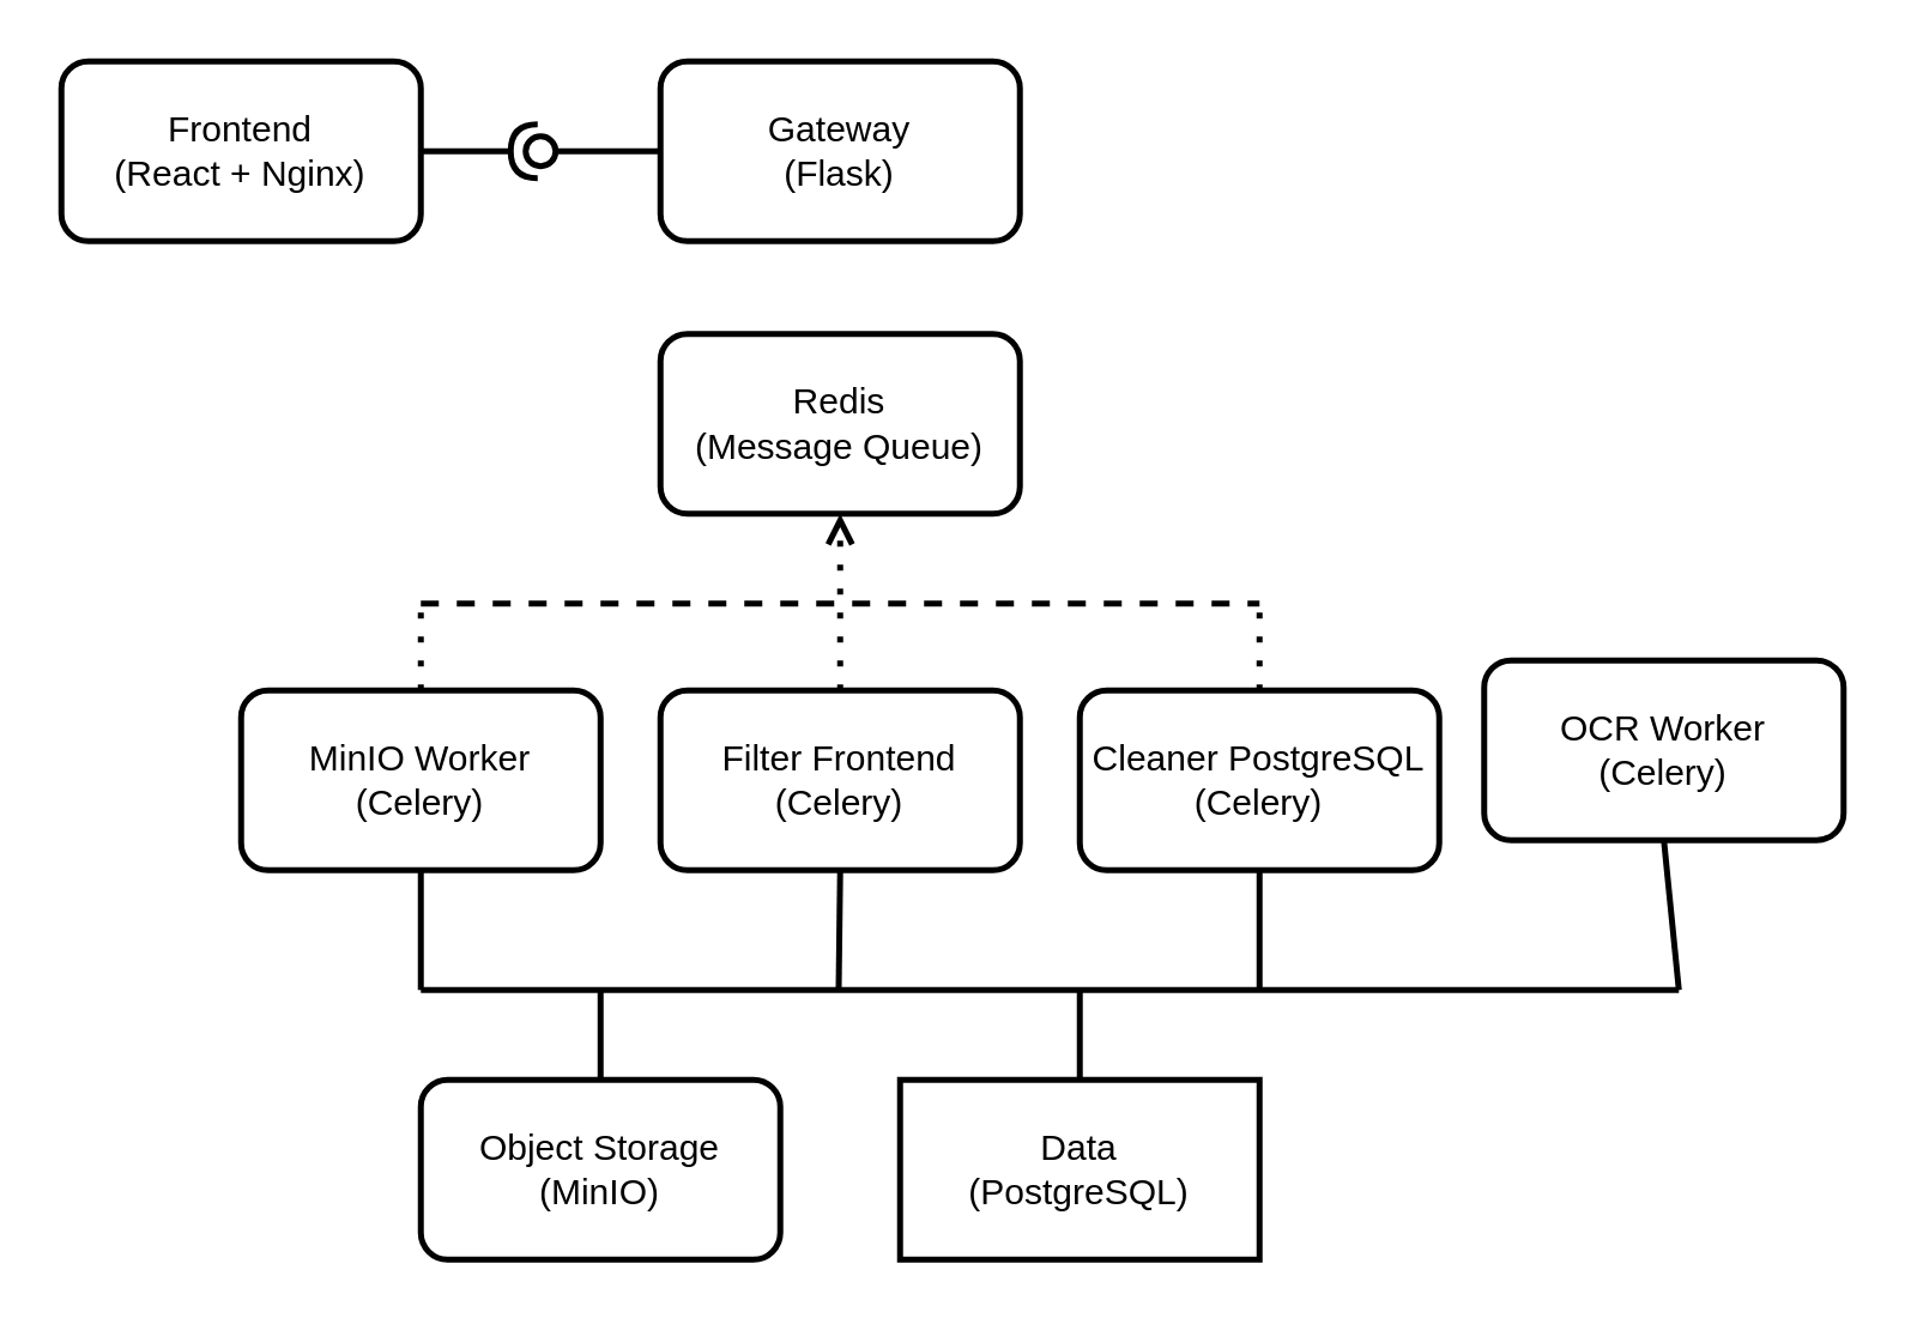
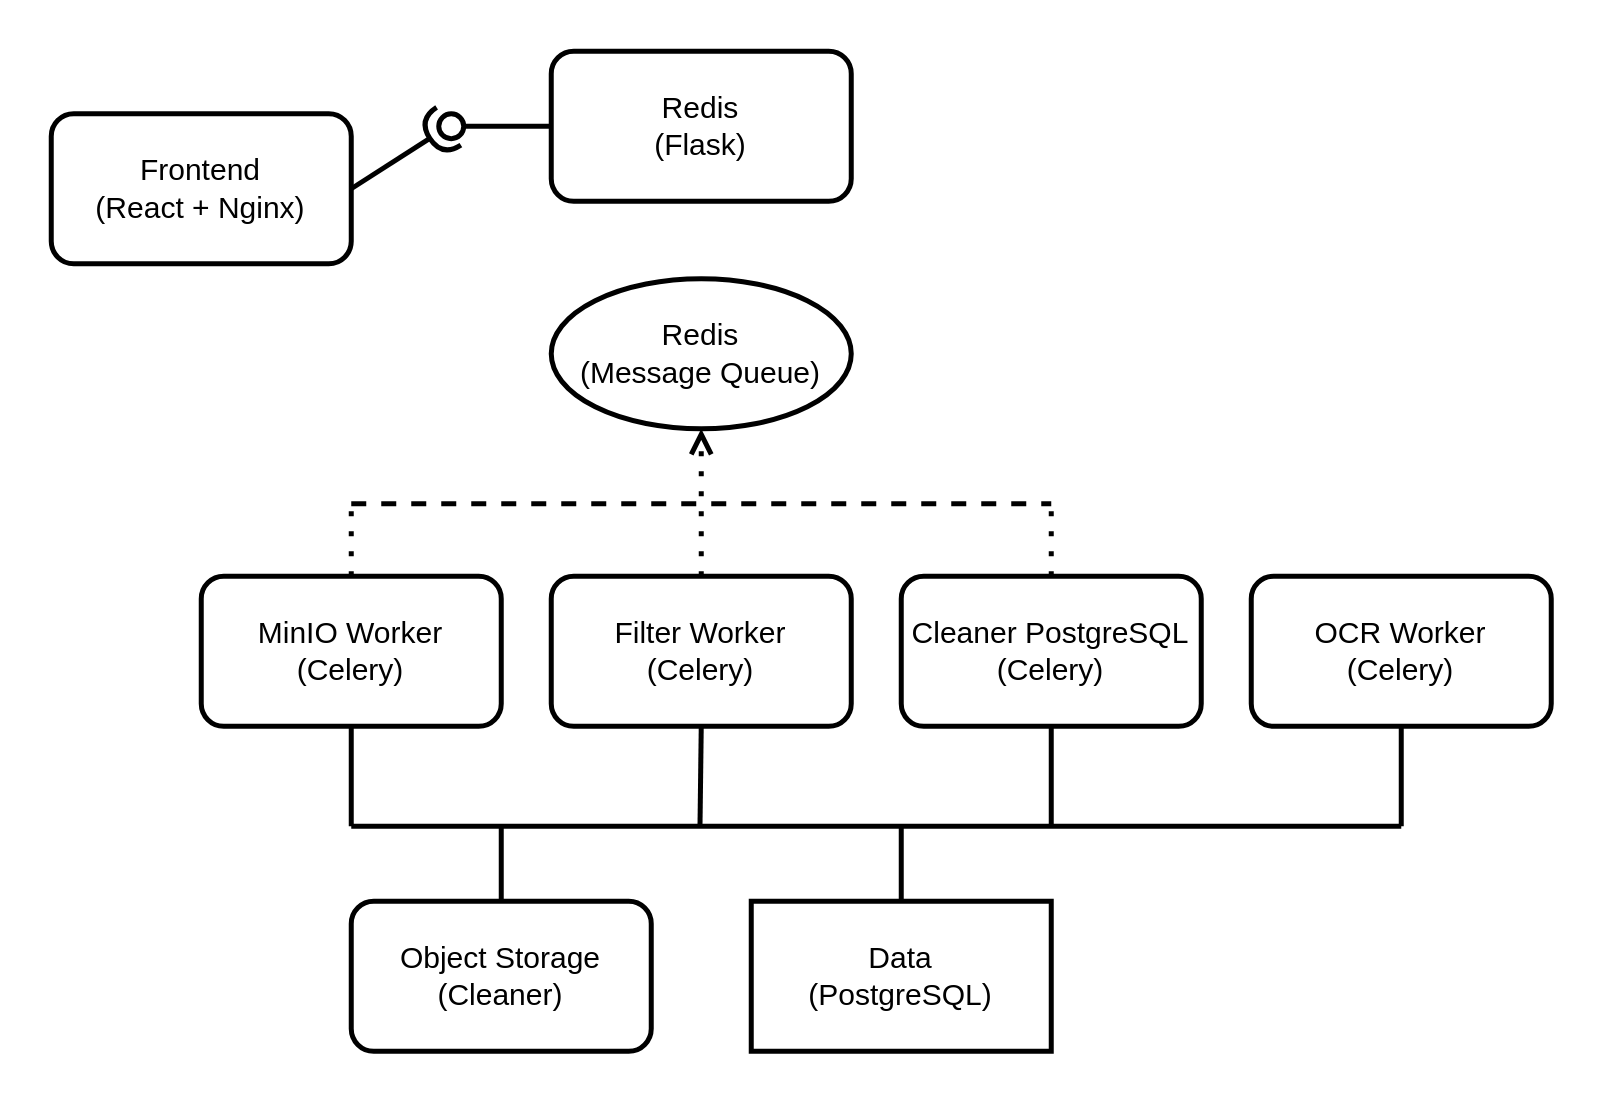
  <mxCell id="0" />
  <mxCell id="1" parent="0" />
- <mxCell id="2" value="Frontend&lt;div&gt;(React + Nginx)&lt;/div&gt;" style="rounded=1;whiteSpace=wrap;html=1;strokeWidth=2;strokeColor=light-dark(#000000,#FFFFFF);fillColor=none;fontColor=light-dark(#000000,#FFFFFF);" vertex="1" parent="1"><mxGeometry x="20" y="20" width="120" height="60" as="geometry" /></mxCell>
- <mxCell id="3" value="Gateway&lt;div&gt;(Flask)&lt;/div&gt;" style="rounded=1;whiteSpace=wrap;html=1;strokeWidth=2;strokeColor=light-dark(#000000,#FFFFFF);fillColor=none;fontColor=light-dark(#000000,#FFFFFF);" vertex="1" parent="1"><mxGeometry x="220" y="20" width="120" height="60" as="geometry" /></mxCell>
- <mxCell id="4" value="Redis&lt;div&gt;(Message Queue)&lt;/div&gt;" style="rounded=1;whiteSpace=wrap;html=1;strokeWidth=2;strokeColor=light-dark(#000000,#FFFFFF);fillColor=none;fontColor=light-dark(#000000,#FFFFFF);" vertex="1" parent="1"><mxGeometry x="220" y="111" width="120" height="60" as="geometry" /></mxCell>
- <mxCell id="5" value="Filter Frontend&lt;div&gt;(Celery)&lt;/div&gt;" style="rounded=1;whiteSpace=wrap;html=1;strokeWidth=2;strokeColor=light-dark(#000000,#FFFFFF);fillColor=none;fontColor=light-dark(#000000,#FFFFFF);" vertex="1" parent="1"><mxGeometry x="220" y="230" width="120" height="60" as="geometry" /></mxCell>
+ <mxCell id="2" value="Frontend&lt;div&gt;(React + Nginx)&lt;/div&gt;" style="rounded=1;whiteSpace=wrap;html=1;strokeWidth=2;strokeColor=light-dark(#000000,#FFFFFF);fillColor=none;fontColor=light-dark(#000000,#FFFFFF);" vertex="1" parent="1"><mxGeometry x="20" y="45" width="120" height="60" as="geometry" /></mxCell>
+ <mxCell id="3" value="Redis&lt;div&gt;(Flask)&lt;/div&gt;" style="rounded=1;whiteSpace=wrap;html=1;strokeWidth=2;strokeColor=light-dark(#000000,#FFFFFF);fillColor=none;fontColor=light-dark(#000000,#FFFFFF);" vertex="1" parent="1"><mxGeometry x="220" y="20" width="120" height="60" as="geometry" /></mxCell>
+ <mxCell id="4" value="Redis&lt;div&gt;(Message Queue)&lt;/div&gt;" style="ellipse;whiteSpace=wrap;html=1;strokeWidth=2;strokeColor=light-dark(#000000,#FFFFFF);fillColor=none;fontColor=light-dark(#000000,#FFFFFF);" vertex="1" parent="1"><mxGeometry x="220" y="111" width="120" height="60" as="geometry" /></mxCell>
+ <mxCell id="5" value="Filter Worker&lt;div&gt;(Celery)&lt;/div&gt;" style="rounded=1;whiteSpace=wrap;html=1;strokeWidth=2;strokeColor=light-dark(#000000,#FFFFFF);fillColor=none;fontColor=light-dark(#000000,#FFFFFF);" vertex="1" parent="1"><mxGeometry x="220" y="230" width="120" height="60" as="geometry" /></mxCell>
  <mxCell id="6" value="MinIO Worker&lt;div&gt;(Celery)&lt;/div&gt;" style="rounded=1;whiteSpace=wrap;html=1;strokeWidth=2;strokeColor=light-dark(#000000,#FFFFFF);fillColor=none;fontColor=light-dark(#000000,#FFFFFF);" vertex="1" parent="1"><mxGeometry x="80" y="230" width="120" height="60" as="geometry" /></mxCell>
  <mxCell id="7" value="Cleaner PostgreSQL&lt;div&gt;(Celery)&lt;/div&gt;" style="rounded=1;whiteSpace=wrap;html=1;strokeWidth=2;strokeColor=light-dark(#000000,#FFFFFF);fillColor=none;fontColor=light-dark(#000000,#FFFFFF);" vertex="1" parent="1"><mxGeometry x="360" y="230" width="120" height="60" as="geometry" /></mxCell>
- <mxCell id="8" value="OCR Worker&lt;div&gt;(Celery)&lt;/div&gt;" style="rounded=1;whiteSpace=wrap;html=1;strokeWidth=2;strokeColor=light-dark(#000000,#FFFFFF);fillColor=none;fontColor=light-dark(#000000,#FFFFFF);" vertex="1" parent="1"><mxGeometry x="495" y="220" width="120" height="60" as="geometry" /></mxCell>
+ <mxCell id="8" value="OCR Worker&lt;div&gt;(Celery)&lt;/div&gt;" style="rounded=1;whiteSpace=wrap;html=1;strokeWidth=2;strokeColor=light-dark(#000000,#FFFFFF);fillColor=none;fontColor=light-dark(#000000,#FFFFFF);" vertex="1" parent="1"><mxGeometry x="500" y="230" width="120" height="60" as="geometry" /></mxCell>
  <mxCell id="9" value="&lt;div&gt;Data&lt;/div&gt;(PostgreSQL)" style="whiteSpace=wrap;html=1;strokeWidth=2;strokeColor=light-dark(#000000,#FFFFFF);fillColor=none;fontColor=light-dark(#000000,#FFFFFF);rounded=0;" vertex="1" parent="1"><mxGeometry x="300" y="360" width="120" height="60" as="geometry" /></mxCell>
- <mxCell id="10" value="Object Storage&lt;br&gt;&lt;div&gt;(&lt;span style=&quot;background-color: transparent;&quot;&gt;MinIO&lt;/span&gt;&lt;span style=&quot;background-color: transparent;&quot;&gt;)&lt;/span&gt;&lt;/div&gt;" style="rounded=1;whiteSpace=wrap;html=1;strokeWidth=2;strokeColor=light-dark(#000000,#FFFFFF);fillColor=none;fontColor=light-dark(#000000,#FFFFFF);" vertex="1" parent="1"><mxGeometry x="140" y="360" width="120" height="60" as="geometry" /></mxCell>
+ <mxCell id="10" value="Object Storage&lt;br&gt;&lt;div&gt;(&lt;span style=&quot;background-color: transparent;&quot;&gt;Cleaner&lt;/span&gt;&lt;span style=&quot;background-color: transparent;&quot;&gt;)&lt;/span&gt;&lt;/div&gt;" style="rounded=1;whiteSpace=wrap;html=1;strokeWidth=2;strokeColor=light-dark(#000000,#FFFFFF);fillColor=none;fontColor=light-dark(#000000,#FFFFFF);" vertex="1" parent="1"><mxGeometry x="140" y="360" width="120" height="60" as="geometry" /></mxCell>
  <mxCell id="11" value="" style="rounded=0;orthogonalLoop=1;jettySize=auto;html=1;endArrow=halfCircle;endFill=0;endSize=6;strokeWidth=2;sketch=0;exitX=1;exitY=0.5;exitDx=0;exitDy=0;strokeColor=light-dark(#000000,#FFFFFF);fontColor=light-dark(#000000,#FFFFFF);" edge="1" parent="1" source="2"><mxGeometry relative="1" as="geometry"><mxPoint x="158" y="50" as="sourcePoint" /><mxPoint x="179" y="50" as="targetPoint" /></mxGeometry></mxCell>
  <mxCell id="12" value="" style="rounded=0;orthogonalLoop=1;jettySize=auto;html=1;endArrow=oval;endFill=0;sketch=0;sourcePerimeterSpacing=0;targetPerimeterSpacing=0;endSize=10;exitX=0;exitY=0.5;exitDx=0;exitDy=0;strokeWidth=2;strokeColor=light-dark(#000000,#FFFFFF);fontColor=light-dark(#000000,#FFFFFF);" edge="1" parent="1" source="3"><mxGeometry relative="1" as="geometry"><mxPoint x="199" y="50" as="sourcePoint" /><mxPoint x="180" y="50" as="targetPoint" /></mxGeometry></mxCell>
  <mxCell id="13" value="" style="endArrow=none;html=1;rounded=0;strokeWidth=2;strokeColor=light-dark(#000000,#FFFFFF);fontColor=light-dark(#000000,#FFFFFF);" edge="1" parent="1"><mxGeometry width="50" height="50" relative="1" as="geometry"><mxPoint x="140" y="330" as="sourcePoint" /><mxPoint x="560" y="330" as="targetPoint" /></mxGeometry></mxCell>
  <mxCell id="14" value="" style="endArrow=none;html=1;rounded=0;entryX=0.5;entryY=1;entryDx=0;entryDy=0;strokeWidth=2;strokeColor=light-dark(#000000,#FFFFFF);fontColor=light-dark(#000000,#FFFFFF);" edge="1" parent="1" target="7"><mxGeometry width="50" height="50" relative="1" as="geometry"><mxPoint x="420" y="330" as="sourcePoint" /><mxPoint x="340" y="280" as="targetPoint" /></mxGeometry></mxCell>
  <mxCell id="15" value="" style="endArrow=none;html=1;rounded=0;entryX=0.5;entryY=1;entryDx=0;entryDy=0;strokeWidth=2;strokeColor=light-dark(#000000,#FFFFFF);fontColor=light-dark(#000000,#FFFFFF);" edge="1" parent="1" target="5"><mxGeometry width="50" height="50" relative="1" as="geometry"><mxPoint x="279.5" y="330" as="sourcePoint" /><mxPoint x="330" y="310" as="targetPoint" /></mxGeometry></mxCell>
  <mxCell id="16" value="" style="endArrow=none;html=1;rounded=0;entryX=0.5;entryY=1;entryDx=0;entryDy=0;strokeWidth=2;strokeColor=light-dark(#000000,#FFFFFF);fontColor=light-dark(#000000,#FFFFFF);" edge="1" parent="1" target="6"><mxGeometry width="50" height="50" relative="1" as="geometry"><mxPoint x="140" y="330" as="sourcePoint" /><mxPoint x="480" y="330" as="targetPoint" /></mxGeometry></mxCell>
  <mxCell id="17" value="" style="endArrow=none;html=1;rounded=0;exitX=0.5;exitY=0;exitDx=0;exitDy=0;strokeWidth=2;strokeColor=light-dark(#000000,#FFFFFF);fontColor=light-dark(#000000,#FFFFFF);" edge="1" parent="1" source="10"><mxGeometry width="50" height="50" relative="1" as="geometry"><mxPoint x="190" y="360" as="sourcePoint" /><mxPoint x="200" y="330" as="targetPoint" /></mxGeometry></mxCell>
  <mxCell id="18" value="" style="endArrow=none;html=1;rounded=0;exitX=0.5;exitY=0;exitDx=0;exitDy=0;strokeWidth=2;strokeColor=light-dark(#000000,#FFFFFF);fontColor=light-dark(#000000,#FFFFFF);" edge="1" parent="1" source="9"><mxGeometry width="50" height="50" relative="1" as="geometry"><mxPoint x="313" y="390" as="sourcePoint" /><mxPoint x="360" y="330" as="targetPoint" /></mxGeometry></mxCell>
  <mxCell id="19" value="" style="endArrow=none;html=1;rounded=0;entryX=0.5;entryY=1;entryDx=0;entryDy=0;strokeWidth=2;strokeColor=light-dark(#000000,#FFFFFF);fontColor=light-dark(#000000,#FFFFFF);" edge="1" parent="1" target="8"><mxGeometry width="50" height="50" relative="1" as="geometry"><mxPoint x="560" y="330" as="sourcePoint" /><mxPoint x="600" y="340" as="targetPoint" /></mxGeometry></mxCell>
  <mxCell id="20" value="" style="endArrow=none;dashed=1;html=1;rounded=0;strokeWidth=2;strokeColor=light-dark(#000000,#FFFFFF);fontColor=light-dark(#000000,#FFFFFF);" edge="1" parent="1"><mxGeometry width="50" height="50" relative="1" as="geometry"><mxPoint x="140" y="201" as="sourcePoint" /><mxPoint x="420" y="201" as="targetPoint" /></mxGeometry></mxCell>
  <mxCell id="21" value="" style="endArrow=open;dashed=1;html=1;dashPattern=1 3;strokeWidth=2;rounded=0;entryX=0.5;entryY=1;entryDx=0;entryDy=0;exitX=0.5;exitY=0;exitDx=0;exitDy=0;strokeColor=light-dark(#000000,#FFFFFF);fontColor=light-dark(#000000,#FFFFFF);" edge="1" parent="1" source="5" target="4"><mxGeometry width="50" height="50" relative="1" as="geometry"><mxPoint x="290" y="321" as="sourcePoint" /><mxPoint x="340" y="271" as="targetPoint" /></mxGeometry></mxCell>
  <mxCell id="22" value="" style="endArrow=none;dashed=1;html=1;dashPattern=1 3;strokeWidth=2;rounded=0;exitX=0.5;exitY=0;exitDx=0;exitDy=0;strokeColor=light-dark(#000000,#FFFFFF);fontColor=light-dark(#000000,#FFFFFF);" edge="1" parent="1" source="7"><mxGeometry width="50" height="50" relative="1" as="geometry"><mxPoint x="290" y="321" as="sourcePoint" /><mxPoint x="420" y="201" as="targetPoint" /></mxGeometry></mxCell>
  <mxCell id="23" value="" style="endArrow=none;dashed=1;html=1;dashPattern=1 3;strokeWidth=2;rounded=0;exitX=0.5;exitY=0;exitDx=0;exitDy=0;strokeColor=light-dark(#000000,#FFFFFF);fontColor=light-dark(#000000,#FFFFFF);" edge="1" parent="1" source="6"><mxGeometry width="50" height="50" relative="1" as="geometry"><mxPoint x="290" y="321" as="sourcePoint" /><mxPoint x="140" y="201" as="targetPoint" /></mxGeometry></mxCell>
